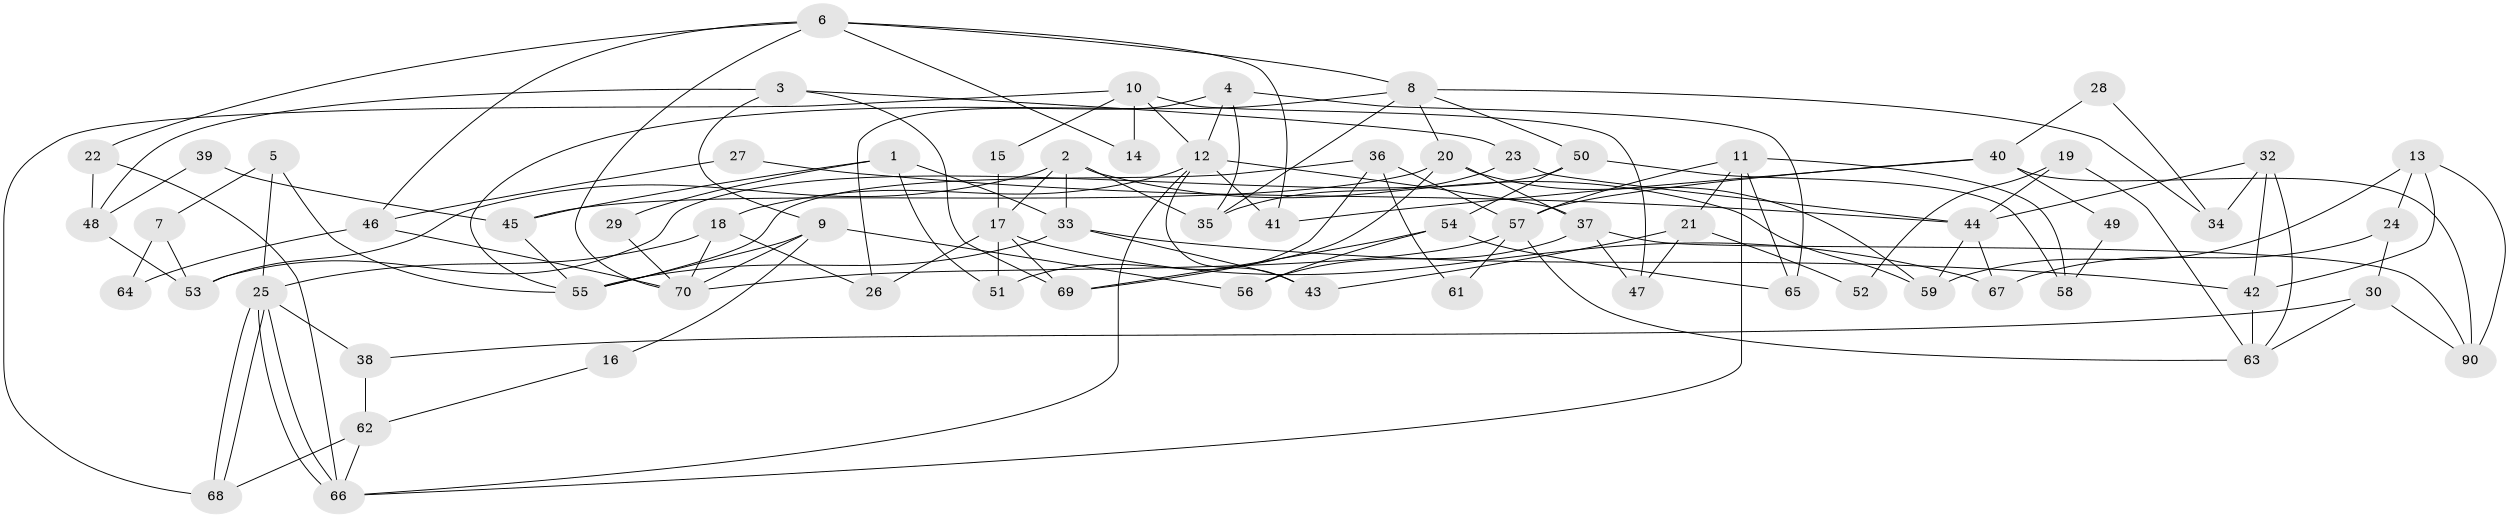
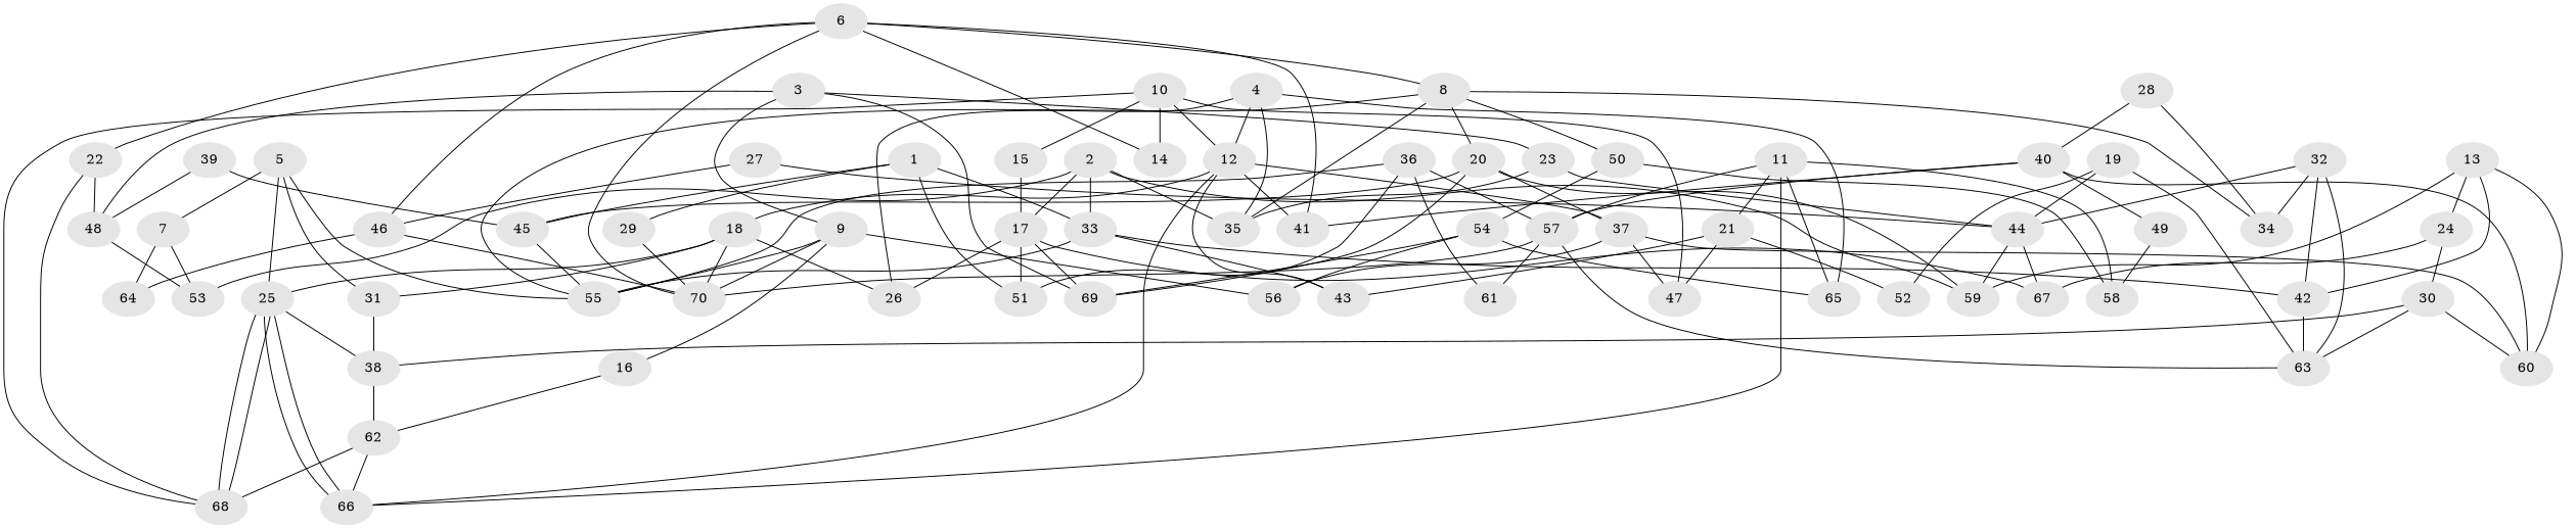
  graph {
    node [color=gray90 style=filled]
    1
    29
    33
    45
    51
    70
    55
    43
    42
    2
    17
    35
    53
    59
    69
    26
    67
    3
    9
    23
    48
    16
    56
    44
    4
    12
    65
    41
    66
    18
    37
    5
    7
    25
+   31
    64
    68
    38
    6
    8
    14
    22
    46
    20
    34
    50
    58
    54
    62
    10
    15
    47
    11
    21
    57
    52
    63
    61
-   60 [label=90]
+   60
    13
    24
    30
    27
    19
    28
    40
    49
    32
    36
    39
    1 -- 29
    1 -- 33
    1 -- 45
    1 -- 51
    29 -- 70
    33 -- 55
    33 -- 43
    33 -- 42
    45 -- 55
    42 -- 63
    2 -- 33
    2 -- 17
    2 -- 35
    2 -- 53
    2 -- 59
    17 -- 51
    17 -- 69
    17 -- 26
    17 -- 67
    3 -- 69
    3 -- 9
    3 -- 23
    3 -- 48
    9 -- 70
    9 -- 55
    9 -- 16
    9 -- 56
    23 -- 35
    23 -- 44
    48 -- 53
    16 -- 62
    44 -- 59
    44 -- 67
    4 -- 35
    4 -- 26
    4 -- 12
    4 -- 65
    12 -- 43
    12 -- 41
    12 -- 66
    12 -- 18
    12 -- 37
    18 -- 70
    18 -- 26
    18 -- 25
+   18 -- 31
    37 -- 56
    37 -- 47
    37 -- 60
    5 -- 55
    5 -- 7
    5 -- 25
+   5 -- 31
    7 -- 53
    7 -- 64
    25 -- 66
    25 -- 66
    25 -- 68
    25 -- 68
    25 -- 38
+   31 -- 38
    38 -- 62
    6 -- 70
    6 -- 41
    6 -- 8
    6 -- 14
    6 -- 22
    6 -- 46
    8 -- 55
    8 -- 35
    8 -- 20
    8 -- 34
    8 -- 50
    22 -- 48
-   22 -- 66
+   22 -- 68
    46 -- 70
    46 -- 64
    20 -- 45
    20 -- 59
    20 -- 69
    20 -- 37
-   50 -- 53
    50 -- 58
    50 -- 54
    54 -- 69
    54 -- 56
    54 -- 65
    62 -- 66
    62 -- 68
    10 -- 12
    10 -- 68
    10 -- 14
    10 -- 15
    10 -- 47
    15 -- 17
    11 -- 65
    11 -- 66
    11 -- 58
    11 -- 21
    11 -- 57
    21 -- 43
    21 -- 47
    21 -- 52
    57 -- 70
    57 -- 63
    57 -- 61
    13 -- 42
    13 -- 59
    13 -- 60
    13 -- 24
    24 -- 67
    24 -- 30
    30 -- 38
    30 -- 63
    30 -- 60
    27 -- 44
    27 -- 46
    19 -- 44
    19 -- 52
    19 -- 63
    28 -- 34
    28 -- 40
    40 -- 41
    40 -- 57
    40 -- 60
    40 -- 49
    49 -- 58
    32 -- 42
    32 -- 44
    32 -- 34
    32 -- 63
    36 -- 51
    36 -- 55
    36 -- 57
    36 -- 61
    39 -- 45
    39 -- 48
  }
